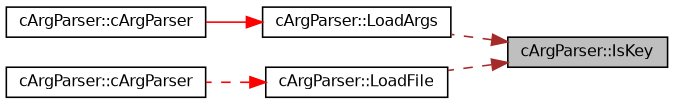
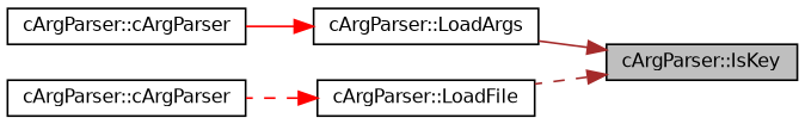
  digraph {
    rankdir=RL
    node [color=black fillcolor=white fontname=Helvetica fontsize=10 shape=record style=filled]
    edge [color=brown dir=back fontname=Helvetica fontsize=10 labelfontname=Helvetica labelfontsize=10 style=solid]
    n1 [fillcolor=grey75 fontcolor=black height=0.2 label="cArgParser::IsKey" width=0.4]
    n2 [height=0.2 label="cArgParser::LoadArgs" width=0.4]
    n3 [height=0.2 label="cArgParser::LoadFile" width=0.4]
    n4 [height=0.2 label="cArgParser::cArgParser" width=0.4]
    n5 [height=0.2 label="cArgParser::cArgParser" width=0.4]
-   n1 -> n2 [style=dashed]
+   n1 -> n2
    n1 -> n3 [style=dashed]
    n2 -> n4 [color=red]
    n3 -> n5 [color=red style=dashed]
  }
